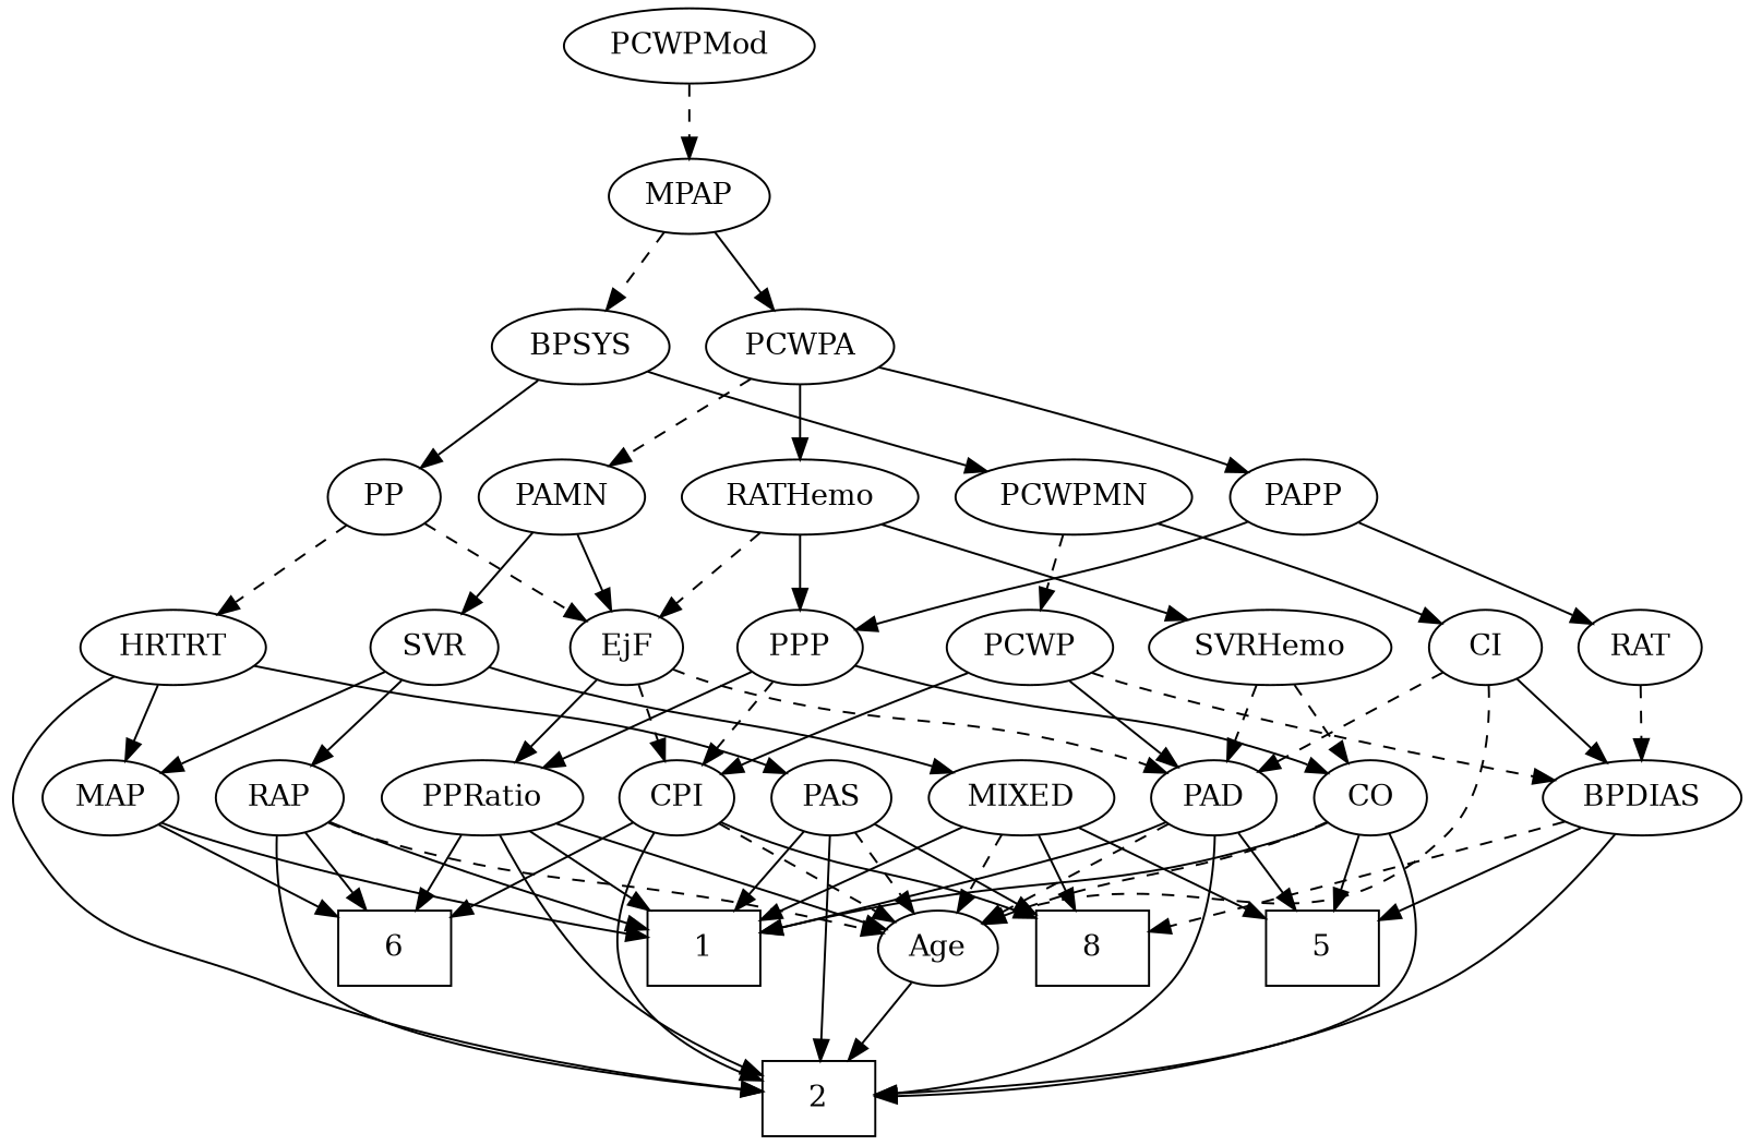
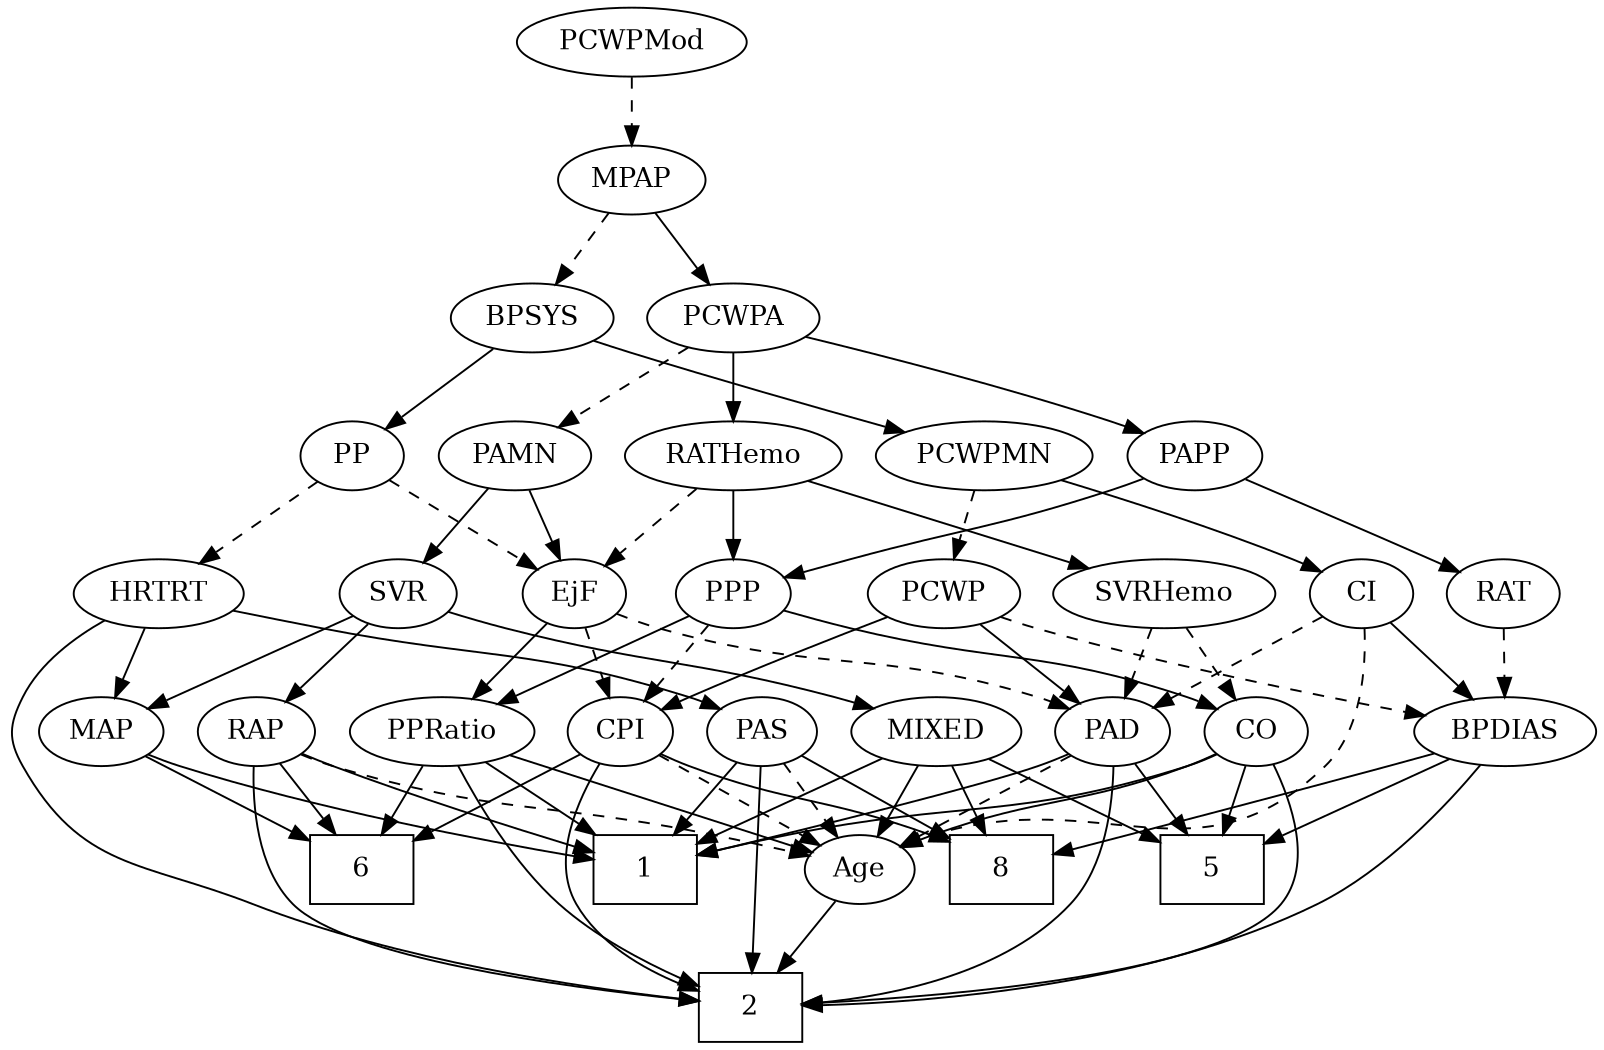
  strict digraph {
    edge [style=solid]
    1 [height=0.5 shape=box width=0.75]
    2 [height=0.5 shape=box width=0.75]
    n3 [height=0.5 label=8 shape=box width=0.75]
    n4 [height=0.5 label=6 shape=box width=0.75]
    5 [height=0.5 shape=box width=0.75]
    Age [height=0.5 width=0.75]
    EjF [height=0.5 width=0.75]
    PAD [height=0.5 width=0.79437]
    CPI [height=0.5 width=0.75]
    PPRatio [height=0.5 width=1.1013]
    RAP [height=0.5 width=0.77632]
    MIXED [height=0.5 width=1.1193]
    MPAP [height=0.5 width=0.97491]
    BPSYS [height=0.5 width=1.0471]
    PCWPA [height=0.5 width=1.1555]
    PCWPMN [height=0.5 width=1.3902]
    PP [height=0.5 width=0.75]
    PAMN [height=0.5 width=1.011]
    RATHemo [height=0.5 width=1.3721]
    PAPP [height=0.5 width=0.88464]
    PCWP [height=0.5 width=0.97491]
    CI [height=0.5 width=0.75]
    HRTRT [height=0.5 width=1.1013]
    SVR [height=0.5 width=0.77632]
    SVRHemo [height=0.5 width=1.3902]
    PPP [height=0.5 width=0.75]
    RAT [height=0.5 width=0.75827]
    BPDIAS [height=0.5 width=1.1735]
    PAS [height=0.5 width=0.75]
    MAP [height=0.5 width=0.84854]
    CO [height=0.5 width=0.75]
    PCWPMod [height=0.5 width=1.4443]
    Age -> 2
    EjF -> PAD [style=dashed]
    EjF -> CPI [style=dashed]
    EjF -> PPRatio
    PAD -> 1
    PAD -> 2
    PAD -> 5
    PAD -> Age [style=dashed]
    CPI -> 2
    CPI -> n3
    CPI -> n4
    CPI -> Age [style=dashed]
    PPRatio -> 1
    PPRatio -> 2
    PPRatio -> n4
    PPRatio -> Age
    RAP -> 1
    RAP -> 2
    RAP -> n4
    RAP -> Age [style=dashed]
    MIXED -> 1
    MIXED -> n3
    MIXED -> 5
-   MIXED -> Age [style=dashed]
+   MIXED -> Age
    MPAP -> BPSYS [style=dashed]
    MPAP -> PCWPA
    BPSYS -> PCWPMN
    BPSYS -> PP
    PCWPA -> PAMN [style=dashed]
    PCWPA -> RATHemo
    PCWPA -> PAPP
    PCWPMN -> PCWP [style=dashed]
    PCWPMN -> CI
    PP -> EjF [style=dashed]
    PP -> HRTRT [style=dashed]
    PAMN -> EjF
    PAMN -> SVR
    RATHemo -> EjF [style=dashed]
    RATHemo -> SVRHemo
    RATHemo -> PPP
    PAPP -> PPP
    PAPP -> RAT
    PCWP -> PAD
    PCWP -> CPI
    PCWP -> BPDIAS [style=dashed]
    CI -> Age [style=dashed]
    CI -> PAD [style=dashed]
    CI -> BPDIAS
    HRTRT -> 2
    HRTRT -> PAS
    HRTRT -> MAP
    SVR -> RAP
    SVR -> MIXED
    SVR -> MAP
    SVRHemo -> PAD [style=dashed]
    SVRHemo -> CO [style=dashed]
    PPP -> CPI [style=dashed]
    PPP -> PPRatio
    PPP -> CO
    RAT -> BPDIAS [style=dashed]
    BPDIAS -> 2
-   BPDIAS -> n3 [style=dashed]
+   BPDIAS -> n3
    BPDIAS -> 5
    PAS -> 1
    PAS -> 2
    PAS -> n3
    PAS -> Age [style=dashed]
    MAP -> 1
    MAP -> n4
    CO -> 1
    CO -> 2
    CO -> 5
-   CO -> Age [style=dashed]
+   CO -> Age
    PCWPMod -> MPAP [style=dashed]
  }
